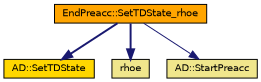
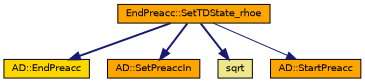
  digraph {
    rankdir=TB
    node [color=black fillcolor=orange fontname=Helvetica fontsize=10 shape=record style=filled]
    edge [color=midnightblue fontname=Helvetica fontsize=10 labelfontname=Helvetica labelfontsize=10 style=bold]
    n1 [fontcolor=black height=0.2 label="EndPreacc::SetTDState_rhoe" width=0.4]
-   n2 [fillcolor=gold height=0.2 label="AD::SetTDState" width=0.4]
-   n4 [fillcolor=khaki height=0.2 label=rhoe width=0.4]
-   n5 [fillcolor=khaki height=0.2 label="AD::StartPreacc" width=0.4]
+   n2 [fillcolor=gold height=0.2 label="AD::EndPreacc" width=0.4]
+   n3 [height=0.2 label="AD::SetPreaccIn" width=0.4]
+   n4 [fillcolor=khaki height=0.2 label=sqrt width=0.4]
+   n5 [height=0.2 label="AD::StartPreacc" width=0.4]
    n1 -> n2
+   n1 -> n3
    n1 -> n4
    n1 -> n5 [style=solid]
  }
